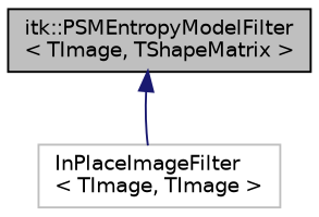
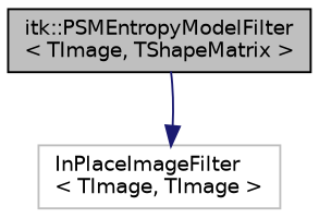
  digraph {
    node [fontname=Helvetica fontsize=10 shape=record style=filled]
    n1 [color=black fillcolor=grey75 fontcolor=black height=0.2 label="itk::PSMEntropyModelFilter\l\< TImage, TShapeMatrix \>" width=0.4]
    n2 [color=grey75 fillcolor=white height=0.2 label="InPlaceImageFilter\l\< TImage, TImage \>" width=0.4]
-   n1 -> n2 [color=midnightblue dir=back fontname=Helvetica fontsize=10 labelfontname=Helvetica labelfontsize=10 style=solid]
+   n2 -> n1 [color=midnightblue dir=back fontname=Helvetica fontsize=10 labelfontname=Helvetica labelfontsize=10 style=solid]
  }
